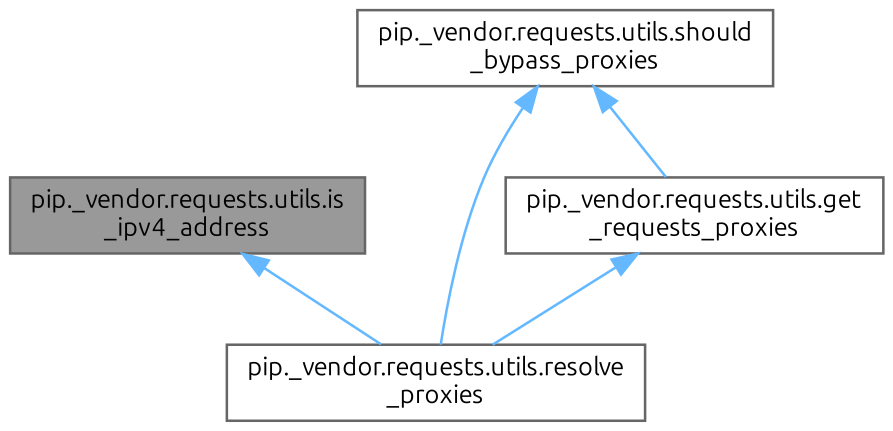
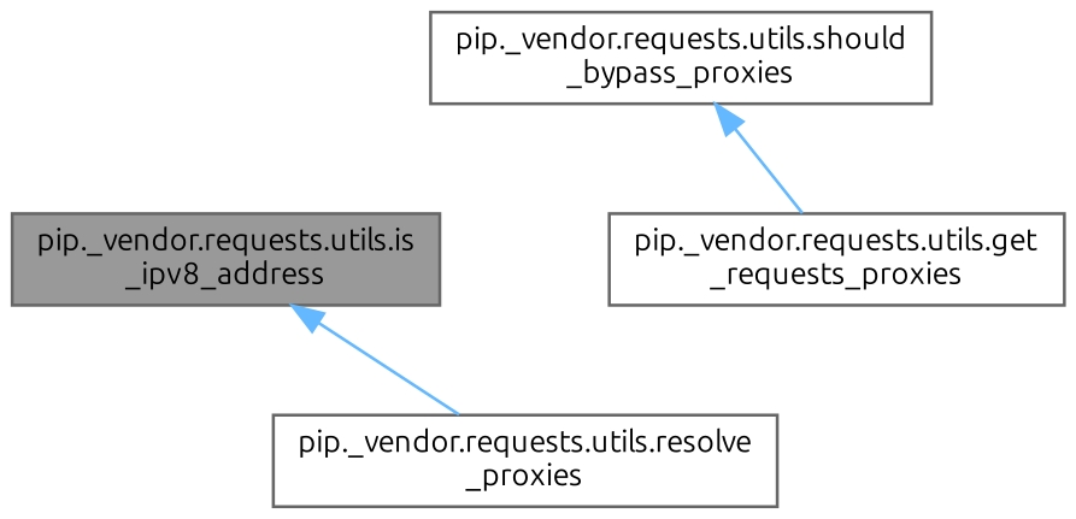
  digraph {
    fontname=Ubuntu
    rankdir=TB
    node [color=grey40 fillcolor=white fontname=Ubuntu fontsize=10 shape=box style=filled]
    edge [color=steelblue1 dir=back fontname=Ubuntu fontsize=10 labelfontname=Helvetica labelfontsize=10 style=solid]
-   n1 [color=gray40 fillcolor=grey60 fontcolor=black height=0.2 label="pip._vendor.requests.utils.is\l_ipv4_address" width=0.4]
+   n1 [color=gray40 fillcolor=grey60 fontcolor=black height=0.2 label="pip._vendor.requests.utils.is\l_ipv8_address" width=0.4]
    n2 [height=0.2 label="pip._vendor.requests.utils.resolve\l_proxies" width=0.4]
    n3 [height=0.2 label="pip._vendor.requests.utils.should\l_bypass_proxies" width=0.4]
    n4 [height=0.2 label="pip._vendor.requests.utils.get\l_requests_proxies" width=0.4]
    n1 -> n2
-   n3 -> n2
    n3 -> n4
-   n4 -> n2
  }
